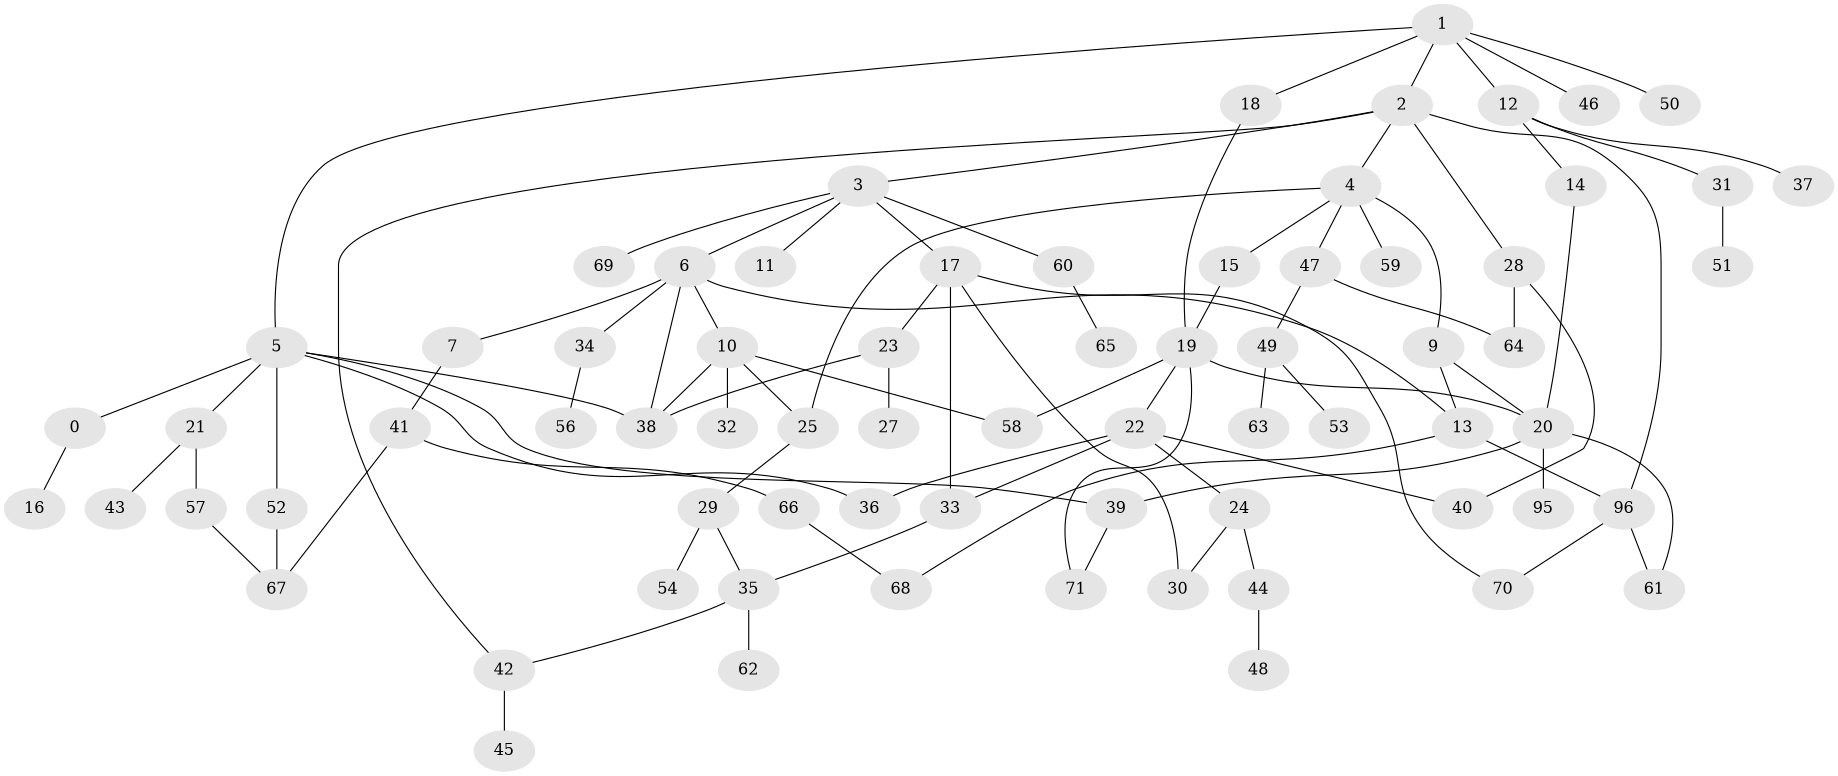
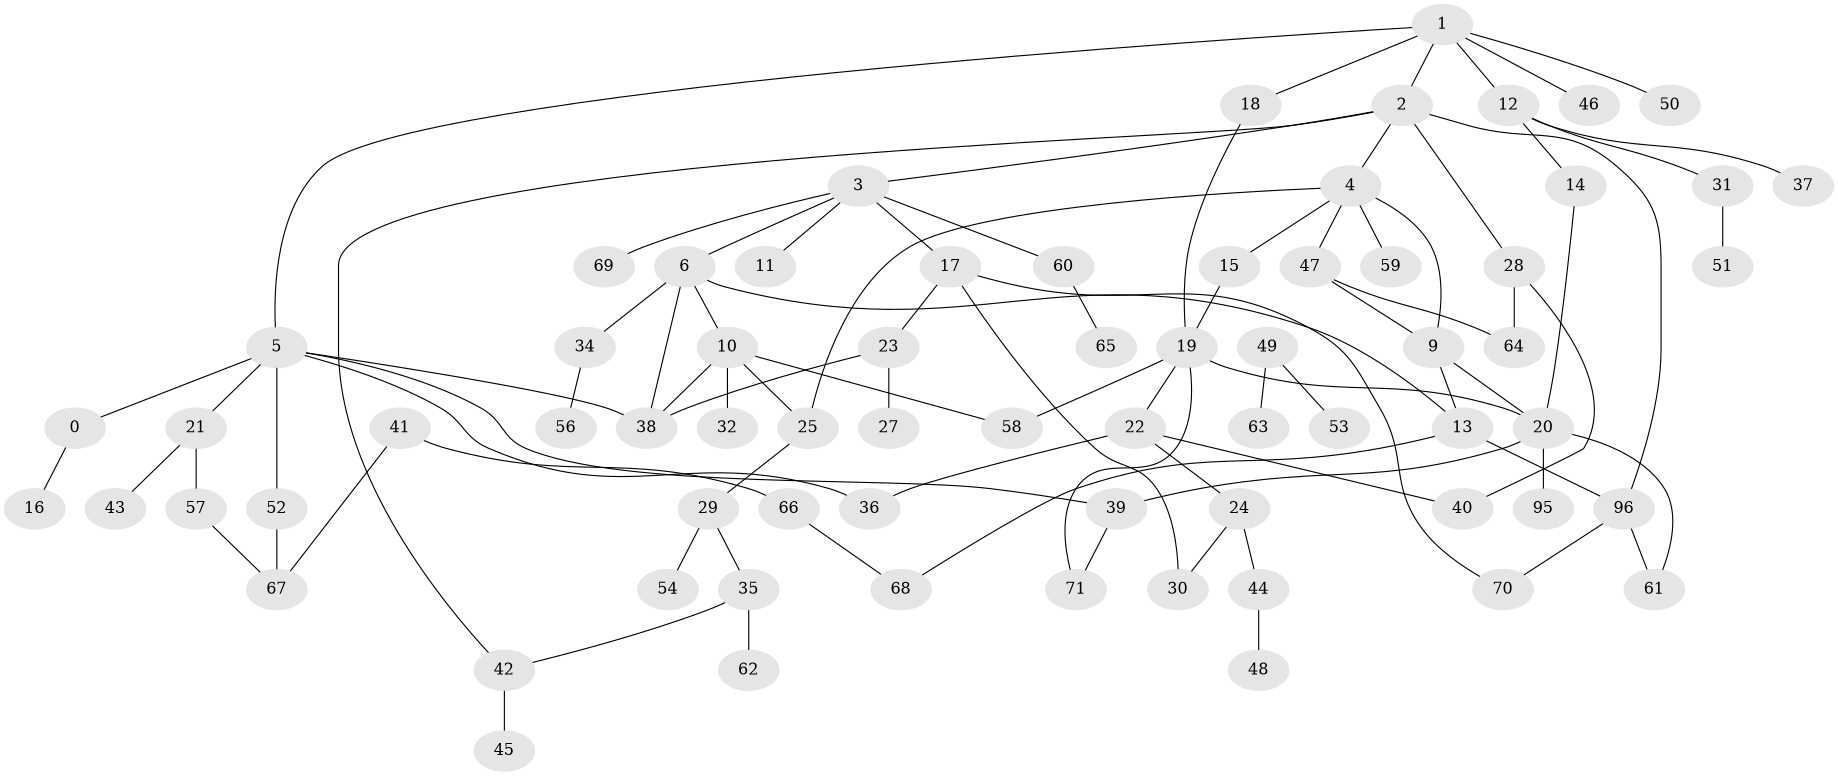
  graph {
    node [color=gray90 style=filled]
    1
    2
    5
    12
    18
    46
    50
    3
    4
    n10 [label=96]
    28
    42
    n13 [label=0]
    21
    36
    38
    39
    52
    14
    31
    37
    19
    6
    11
    17
    60
    69
    9
    15
    25
    47
    59
    61
    70
    40
    64
    45
-   7
    10
    13
    34
    23
    30
-   33
    65
    20
    29
    49
    16
    43
    57
    71
    67
    41
    32
    58
    68
    56
    66
    n60 [label=95]
    51
    22
    27
    35
    24
    44
    48
    54
    62
    53
    63
    1 -- 2
    1 -- 5
    1 -- 12
    1 -- 18
    1 -- 46
    1 -- 50
    2 -- 3
    2 -- 4
    2 -- n10
    2 -- 28
    2 -- 42
    5 -- n13
    5 -- 21
    5 -- 36
    5 -- 38
    5 -- 39
    5 -- 52
    12 -- 14
    12 -- 31
    12 -- 37
    18 -- 19
    3 -- 6
    3 -- 11
    3 -- 17
    3 -- 60
    3 -- 69
    4 -- 9
    4 -- 15
    4 -- 25
    4 -- 47
    4 -- 59
    n10 -- 61
    n10 -- 70
    28 -- 40
    28 -- 64
    42 -- 45
    n13 -- 16
    21 -- 43
    21 -- 57
    39 -- 71
    52 -- 67
    14 -- 20
    31 -- 51
    19 -- 20
    19 -- 71
    19 -- 58
    19 -- 22
    6 -- 38
-   6 -- 7
    6 -- 10
    6 -- 13
    6 -- 34
    17 -- 70
    17 -- 23
    17 -- 30
-   17 -- 33
    60 -- 65
    9 -- 13
    9 -- 20
    15 -- 19
    25 -- 29
    47 -- 64
-   47 -- 49
-   7 -- 41
+   47 -- 9
    10 -- 38
    10 -- 25
    10 -- 32
    10 -- 58
    13 -- n10
    13 -- 68
    34 -- 56
    23 -- 38
    23 -- 27
-   33 -- 35
    20 -- 39
    20 -- 61
    20 -- n60
    29 -- 35
    29 -- 54
    49 -- 53
    49 -- 63
    57 -- 67
    41 -- 67
    41 -- 66
    66 -- 68
    22 -- 36
    22 -- 40
-   22 -- 33
    22 -- 24
    35 -- 42
    35 -- 62
    24 -- 30
    24 -- 44
    44 -- 48
  }
